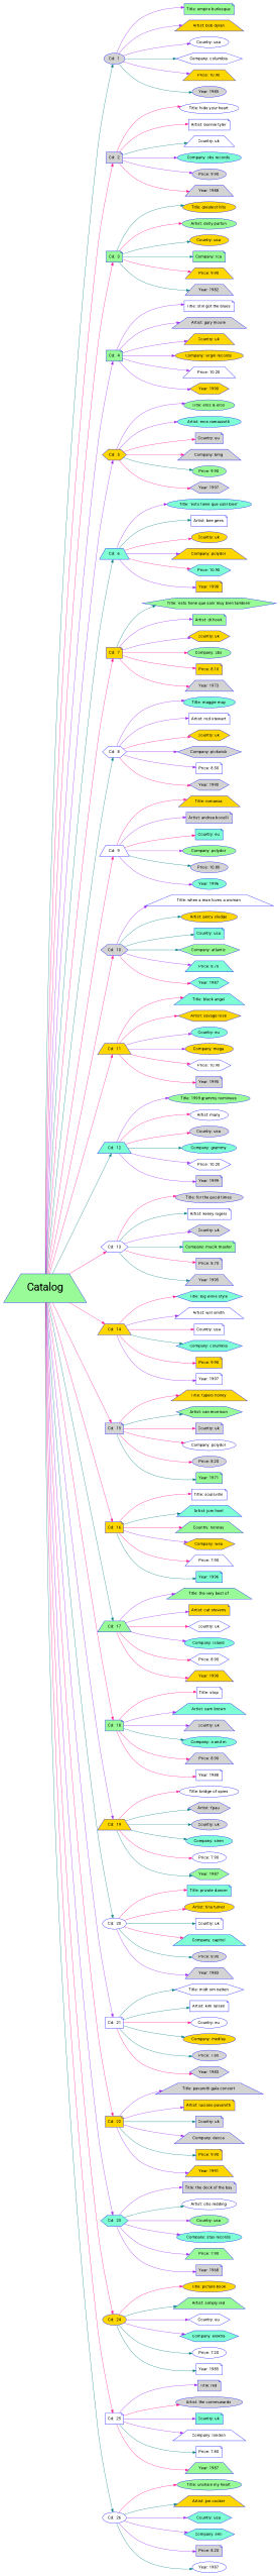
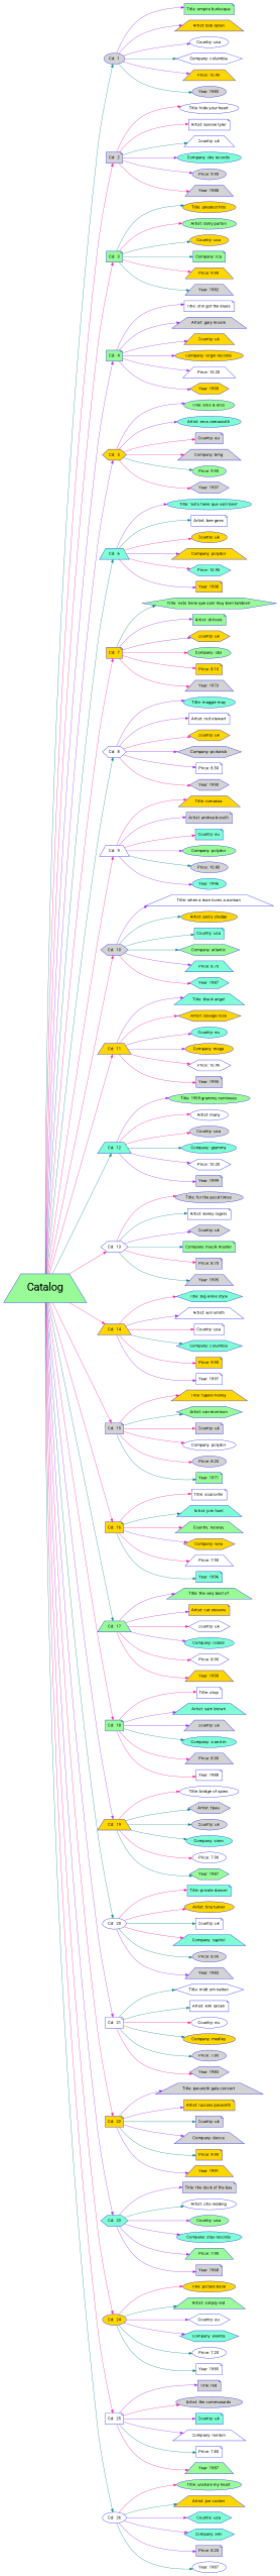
  digraph {
    fontname=Roboto
    rankdir=LR
    node [color=blue fillcolor=white fontname=Roboto shape=ellipse style=filled]
    edge [color=deeppink fontname=Roboto]
    n1 [fillcolor=palegreen fontsize=35 label=Catalog shape=trapezium]
    n2 [fillcolor=lightgrey label="Cd:  1"]
    n3 [fillcolor=lightgrey label="Cd:  2" shape=note]
    n4 [fillcolor=palegreen label="Cd:  3" shape=note]
    n5 [fillcolor=palegreen label="Cd:  4" shape=note]
    n6 [fillcolor=gold label="Cd:  5" shape=hexagon]
    n7 [fillcolor=aquamarine label="Cd:  6" shape=trapezium]
    n8 [fillcolor=gold label="Cd:  7" shape=note]
    n9 [label="Cd:  8" shape=hexagon]
    n10 [label="Cd:  9" shape=trapezium]
    n11 [fillcolor=lightgrey label="Cd:  10" shape=hexagon]
    n12 [fillcolor=gold label="Cd:  11" shape=trapezium]
    n13 [fillcolor=aquamarine label="Cd:  12" shape=trapezium]
    n14 [label="Cd:  13" shape=hexagon]
    n15 [fillcolor=gold label="Cd:  14" shape=trapezium]
    n16 [fillcolor=lightgrey label="Cd:  15" shape=note]
    n17 [fillcolor=gold label="Cd:  16" shape=note]
    n18 [fillcolor=palegreen label="Cd:  17" shape=trapezium]
    n19 [fillcolor=palegreen label="Cd:  18" shape=note]
    n20 [fillcolor=gold label="Cd:  19" shape=trapezium]
    n21 [label="Cd:  20"]
    n22 [label="Cd:  21" shape=note]
    n23 [fillcolor=gold label="Cd:  22" shape=note]
    n24 [fillcolor=aquamarine label="Cd:  23" shape=hexagon]
    n25 [fillcolor=gold label="Cd:  24"]
    n26 [label="Cd:  25" shape=note]
    n27 [label="Cd:  26"]
    n28 [fillcolor=palegreen label="Title: empire burlesque " shape=note]
    n29 [fillcolor=gold label="Artist: bob dylan " shape=trapezium]
    n30 [label="Country: usa "]
    n31 [label="Company: columbia " shape=hexagon]
    n32 [fillcolor=gold label="Price: 10.90 " shape=trapezium]
    n33 [fillcolor=lightgrey label="Year: 1985 "]
    n34 [label="Title: hide your heart "]
    n35 [label="Artist: bonnie tyler " shape=note]
    n36 [label="Country: uk " shape=trapezium]
    n37 [fillcolor=aquamarine label="Company: cbs records "]
    n38 [fillcolor=lightgrey label="Price: 9.90 "]
    n39 [fillcolor=lightgrey label="Year: 1988 " shape=trapezium]
    n40 [fillcolor=gold label="Title: greatest hits "]
    n41 [fillcolor=palegreen label="Artist: dolly parton "]
    n42 [fillcolor=gold label="Country: usa "]
    n43 [fillcolor=palegreen label="Company: rca " shape=note]
    n44 [fillcolor=gold label="Price: 9.90 " shape=trapezium]
    n45 [fillcolor=lightgrey label="Year: 1982 " shape=trapezium]
    n46 [label="Title: still got the blues " shape=note]
    n47 [fillcolor=lightgrey label="Artist: gary moore " shape=trapezium]
    n48 [fillcolor=gold label="Country: uk " shape=trapezium]
    n49 [fillcolor=gold label="Company: virgin records "]
    n50 [label="Price: 10.20 " shape=trapezium]
    n51 [fillcolor=gold label="Year: 1990 " shape=hexagon]
    n52 [fillcolor=palegreen label="Title: eros & eros "]
    n53 [fillcolor=aquamarine label="Artist: eros ramazzotti "]
    n54 [fillcolor=lightgrey label="Country: eu " shape=note]
    n55 [fillcolor=lightgrey label="Company: bmg " shape=trapezium]
    n56 [fillcolor=palegreen label="Price: 9.90 "]
    n57 [fillcolor=lightgrey label="Year: 1997 " shape=hexagon]
    n58 [fillcolor=aquamarine label="Title: \"esto tiene que salir bien\" "]
    n59 [label="Artist: bee gees " shape=note]
    n60 [fillcolor=gold label="Country: uk "]
    n61 [fillcolor=gold label="Company: polydor " shape=trapezium]
    n62 [fillcolor=aquamarine label="Price: 10.90 " shape=hexagon]
    n63 [fillcolor=gold label="Year: 1998 " shape=note]
    n64 [fillcolor=palegreen label="Title: 'esto tiene que salir muy bien tambien' " shape=hexagon]
    n65 [fillcolor=palegreen label="Artist: dr.hook " shape=note]
    n66 [fillcolor=gold label="Country: uk " shape=hexagon]
    n67 [fillcolor=palegreen label="Company: cbs "]
    n68 [fillcolor=gold label="Price: 8.10 " shape=note]
    n69 [fillcolor=lightgrey label="Year: 1973 " shape=trapezium]
    n70 [fillcolor=aquamarine label="Title: maggie may "]
    n71 [label="Artist: rod stewart " shape=note]
    n72 [fillcolor=gold label="Country: uk " shape=hexagon]
    n73 [fillcolor=lightgrey label="Company: pickwick " shape=hexagon]
    n74 [label="Price: 8.50 " shape=note]
    n75 [fillcolor=lightgrey label="Year: 1990 " shape=hexagon]
    n76 [fillcolor=gold label="Title: romanza " shape=trapezium]
    n77 [fillcolor=lightgrey label="Artist: andrea bocelli " shape=note]
    n78 [fillcolor=aquamarine label="Country: eu " shape=note]
    n79 [fillcolor=palegreen label="Company: polydor "]
    n80 [fillcolor=lightgrey label="Price: 10.80 "]
    n81 [fillcolor=aquamarine label="Year: 1996 "]
    n82 [label="Title: when a man loves a woman " shape=trapezium]
    n83 [fillcolor=gold label="Artist: percy sledge "]
    n84 [fillcolor=aquamarine label="Country: usa " shape=note]
    n85 [fillcolor=palegreen label="Company: atlantic " shape=hexagon]
    n86 [fillcolor=aquamarine label="Price: 8.70 " shape=trapezium]
    n87 [fillcolor=aquamarine label="Year: 1987 " shape=hexagon]
    n88 [fillcolor=aquamarine label="Title: black angel " shape=trapezium]
    n89 [fillcolor=gold label="Artist: savage rose " shape=hexagon]
    n90 [fillcolor=aquamarine label="Country: eu "]
    n91 [fillcolor=gold label="Company: mega "]
    n92 [label="Price: 10.90 " shape=hexagon]
    n93 [fillcolor=lightgrey label="Year: 1995 " shape=note]
    n94 [fillcolor=palegreen label="Title: 1999 grammy nominees "]
    n95 [label="Artist: many "]
    n96 [fillcolor=lightgrey label="Country: usa "]
    n97 [fillcolor=aquamarine label="Company: grammy "]
    n98 [label="Price: 10.20 " shape=hexagon]
    n99 [fillcolor=lightgrey label="Year: 1999 " shape=note]
    n100 [fillcolor=lightgrey label="Title: for the good times "]
    n101 [label="Artist: kenny rogers " shape=note]
    n102 [fillcolor=lightgrey label="Country: uk " shape=hexagon]
    n103 [fillcolor=palegreen label="Company: mucik master " shape=note]
    n104 [fillcolor=lightgrey label="Price: 8.70 " shape=note]
    n105 [fillcolor=lightgrey label="Year: 1995 " shape=trapezium]
    n106 [fillcolor=aquamarine label="Title: big willie style " shape=hexagon]
    n107 [label="Artist: will smith " shape=trapezium]
    n108 [label="Country: usa " shape=note]
    n109 [fillcolor=aquamarine label="Company: columbia " shape=hexagon]
    n110 [fillcolor=gold label="Price: 9.90 " shape=note]
    n111 [label="Year: 1997 " shape=note]
    n112 [fillcolor=gold label="Title: tupelo honey " shape=trapezium]
    n113 [fillcolor=palegreen label="Artist: van morrison " shape=hexagon]
    n114 [fillcolor=lightgrey label="Country: uk " shape=note]
    n115 [label="Company: polydor "]
    n116 [fillcolor=lightgrey label="Price: 8.20 "]
    n117 [fillcolor=palegreen label="Year: 1971 " shape=note]
    n118 [label="Title: soulsville " shape=note]
    n119 [fillcolor=aquamarine label="Artist: jorn hoel " shape=trapezium]
    n120 [fillcolor=palegreen label="Country: norway " shape=trapezium]
    n121 [fillcolor=gold label="Company: wea " shape=hexagon]
    n122 [label="Price: 7.90 " shape=trapezium]
    n123 [fillcolor=aquamarine label="Year: 1996 " shape=note]
    n124 [fillcolor=palegreen label="Title: the very best of " shape=trapezium]
    n125 [fillcolor=gold label="Artist: cat stevens " shape=note]
    n126 [label="Country: uk " shape=hexagon]
    n127 [fillcolor=aquamarine label="Company: island "]
    n128 [label="Price: 8.90 " shape=hexagon]
    n129 [fillcolor=gold label="Year: 1990 " shape=trapezium]
    n130 [label="Title: stop " shape=note]
    n131 [fillcolor=aquamarine label="Artist: sam brown " shape=trapezium]
    n132 [fillcolor=lightgrey label="Country: uk " shape=trapezium]
    n133 [fillcolor=aquamarine label="Company: a and m "]
    n134 [fillcolor=lightgrey label="Price: 8.90 " shape=trapezium]
    n135 [label="Year: 1988 " shape=note]
    n136 [label="Title: bridge of spies "]
    n137 [fillcolor=lightgrey label="Artist: t'pau " shape=hexagon]
    n138 [fillcolor=lightgrey label="Country: uk "]
    n139 [fillcolor=aquamarine label="Company: siren "]
    n140 [label="Price: 7.90 "]
    n141 [fillcolor=palegreen label="Year: 1987 " shape=hexagon]
    n142 [fillcolor=aquamarine label="Title: private dancer " shape=note]
    n143 [fillcolor=gold label="Artist: tina turner "]
    n144 [label="Country: uk " shape=note]
    n145 [fillcolor=aquamarine label="Company: capitol " shape=trapezium]
    n146 [fillcolor=lightgrey label="Price: 8.90 "]
    n147 [fillcolor=lightgrey label="Year: 1983 " shape=trapezium]
    n148 [label="Title: midt om natten " shape=hexagon]
    n149 [label="Artist: kim larsen " shape=note]
    n150 [label="Country: eu "]
    n151 [fillcolor=gold label="Company: medley "]
    n152 [fillcolor=lightgrey label="Price: 7.80 "]
    n153 [fillcolor=lightgrey label="Year: 1983 " shape=hexagon]
    n154 [fillcolor=lightgrey label="Title: pavarotti gala concert " shape=trapezium]
    n155 [fillcolor=gold label="Artist: luciano pavarotti " shape=note]
    n156 [fillcolor=lightgrey label="Country: uk " shape=note]
    n157 [fillcolor=lightgrey label="Company: decca " shape=trapezium]
    n158 [fillcolor=gold label="Price: 9.90 " shape=note]
    n159 [fillcolor=gold label="Year: 1991 " shape=trapezium]
    n160 [fillcolor=lightgrey label="Title: the dock of the bay " shape=note]
    n161 [label="Artist: otis redding "]
    n162 [fillcolor=palegreen label="Country: usa "]
    n163 [fillcolor=aquamarine label="Company: stax records "]
    n164 [fillcolor=palegreen label="Price: 7.90 " shape=trapezium]
    n165 [fillcolor=lightgrey label="Year: 1968 " shape=note]
    n166 [fillcolor=gold label="Title: picture book "]
    n167 [fillcolor=palegreen label="Artist: simply red " shape=trapezium]
    n168 [label="Country: eu " shape=hexagon]
    n169 [fillcolor=aquamarine label="Company: elektra " shape=hexagon]
    n170 [label="Price: 7.20 "]
    n171 [label="Year: 1985 " shape=note]
    n172 [fillcolor=lightgrey label="Title: red " shape=note]
    n173 [fillcolor=lightgrey label="Artist: the communards "]
    n174 [fillcolor=aquamarine label="Country: uk " shape=note]
    n175 [label="Company: london " shape=trapezium]
    n176 [label="Price: 7.80 " shape=note]
    n177 [fillcolor=palegreen label="Year: 1987 " shape=trapezium]
    n178 [fillcolor=palegreen label="Title: unchain my heart "]
    n179 [fillcolor=gold label="Artist: joe cocker " shape=trapezium]
    n180 [fillcolor=aquamarine label="Country: usa " shape=hexagon]
    n181 [fillcolor=aquamarine label="Company: emi " shape=hexagon]
    n182 [fillcolor=lightgrey label="Price: 8.20 " shape=note]
    n183 [label="Year: 1987 "]
    n1 -> n2 [color=teal]
    n1 -> n3
    n1 -> n4
    n1 -> n5 [color=purple]
    n1 -> n6 [color=purple]
    n1 -> n7 [color=teal]
    n1 -> n8
    n1 -> n9 [color=teal]
    n1 -> n10
    n1 -> n11
    n1 -> n12
    n1 -> n13 [color=teal]
    n1 -> n14
    n1 -> n15
    n1 -> n16
    n1 -> n17
    n1 -> n18 [color=teal]
    n1 -> n19
    n1 -> n20 [color=purple]
    n1 -> n21 [color=teal]
    n1 -> n22 [color=purple]
    n1 -> n23
    n1 -> n24 [color=purple]
    n1 -> n25
    n1 -> n26
    n1 -> n27 [color=teal]
    n2 -> n28 [color=purple]
    n2 -> n29 [color=purple]
    n2 -> n30 [color=purple]
    n2 -> n31 [color=teal]
    n2 -> n32 [color=purple]
    n2 -> n33 [color=teal]
    n3 -> n34
    n3 -> n35
    n3 -> n36 [color=teal]
    n3 -> n37 [color=purple]
    n3 -> n38 [color=purple]
    n3 -> n39
    n4 -> n40 [color=teal]
    n4 -> n41
    n4 -> n42 [color=teal]
    n4 -> n43 [color=teal]
    n4 -> n44
    n4 -> n45 [color=teal]
    n5 -> n46 [color=purple]
    n5 -> n47 [color=purple]
    n5 -> n48 [color=purple]
    n5 -> n49 [color=purple]
    n5 -> n50 [color=purple]
    n5 -> n51 [color=purple]
    n6 -> n52 [color=purple]
    n6 -> n53 [color=purple]
    n6 -> n54
    n6 -> n55
    n6 -> n56 [color=teal]
    n6 -> n57
    n7 -> n58 [color=purple]
    n7 -> n59 [color=teal]
    n7 -> n60
    n7 -> n61 [color=purple]
    n7 -> n62
    n7 -> n63 [color=purple]
    n8 -> n64 [color=teal]
    n8 -> n65 [color=purple]
    n8 -> n66 [color=purple]
    n8 -> n67
    n8 -> n68
    n8 -> n69
    n9 -> n70 [color=purple]
    n9 -> n71 [color=purple]
    n9 -> n72
    n9 -> n73 [color=purple]
    n9 -> n74 [color=purple]
    n9 -> n75
    n10 -> n76
    n10 -> n77 [color=purple]
    n10 -> n78
    n10 -> n79 [color=purple]
    n10 -> n80 [color=teal]
    n10 -> n81 [color=purple]
    n11 -> n82 [color=purple]
    n11 -> n83 [color=teal]
    n11 -> n84 [color=teal]
    n11 -> n85 [color=teal]
    n11 -> n86 [color=purple]
    n11 -> n87
-   n12 -> n88
+   n12 -> n88 [color=purple]
    n12 -> n89
    n12 -> n90 [color=purple]
    n12 -> n91 [color=purple]
    n12 -> n92
    n12 -> n93
    n13 -> n94 [color=purple]
    n13 -> n95
    n13 -> n96
    n13 -> n97 [color=teal]
    n13 -> n98 [color=purple]
    n13 -> n99 [color=purple]
    n14 -> n100
    n14 -> n101 [color=teal]
    n14 -> n102 [color=purple]
    n14 -> n103 [color=teal]
    n14 -> n104
    n14 -> n105 [color=teal]
    n15 -> n106
    n15 -> n107 [color=purple]
    n15 -> n108
    n15 -> n109 [color=teal]
    n15 -> n110
    n15 -> n111 [color=purple]
    n16 -> n112
    n16 -> n113 [color=teal]
    n16 -> n114
    n16 -> n115
    n16 -> n116
    n16 -> n117 [color=teal]
    n17 -> n118
    n17 -> n119 [color=teal]
    n17 -> n120
    n17 -> n121 [color=purple]
    n17 -> n122
    n17 -> n123 [color=teal]
    n18 -> n124 [color=purple]
    n18 -> n125 [color=purple]
    n18 -> n126
    n18 -> n127 [color=purple]
    n18 -> n128
    n18 -> n129
    n19 -> n130
    n19 -> n131 [color=purple]
    n19 -> n132 [color=purple]
    n19 -> n133 [color=teal]
    n19 -> n134
    n19 -> n135
    n20 -> n136
    n20 -> n137 [color=teal]
    n20 -> n138 [color=teal]
    n20 -> n139 [color=teal]
    n20 -> n140
    n20 -> n141 [color=teal]
    n21 -> n142
    n21 -> n143
    n21 -> n144 [color=teal]
    n21 -> n145
    n21 -> n146 [color=teal]
    n21 -> n147 [color=purple]
    n22 -> n148 [color=teal]
    n22 -> n149 [color=teal]
    n22 -> n150
    n22 -> n151 [color=teal]
    n22 -> n152 [color=teal]
    n22 -> n153
    n23 -> n154 [color=purple]
    n23 -> n155 [color=purple]
    n23 -> n156 [color=teal]
    n23 -> n157 [color=purple]
    n23 -> n158 [color=teal]
    n23 -> n159 [color=purple]
    n24 -> n160 [color=purple]
    n24 -> n161 [color=teal]
    n24 -> n162 [color=purple]
    n24 -> n163 [color=purple]
    n24 -> n164 [color=purple]
    n24 -> n165 [color=purple]
    n25 -> n166
    n25 -> n167 [color=teal]
    n25 -> n168 [color=purple]
    n25 -> n169 [color=purple]
    n25 -> n170 [color=teal]
    n25 -> n171 [color=teal]
    n26 -> n172 [color=purple]
    n26 -> n173
    n26 -> n174 [color=purple]
    n26 -> n175 [color=purple]
    n26 -> n176 [color=teal]
    n26 -> n177
    n27 -> n178
    n27 -> n179 [color=teal]
    n27 -> n180 [color=purple]
    n27 -> n181 [color=purple]
    n27 -> n182 [color=purple]
    n27 -> n183 [color=teal]
  }
